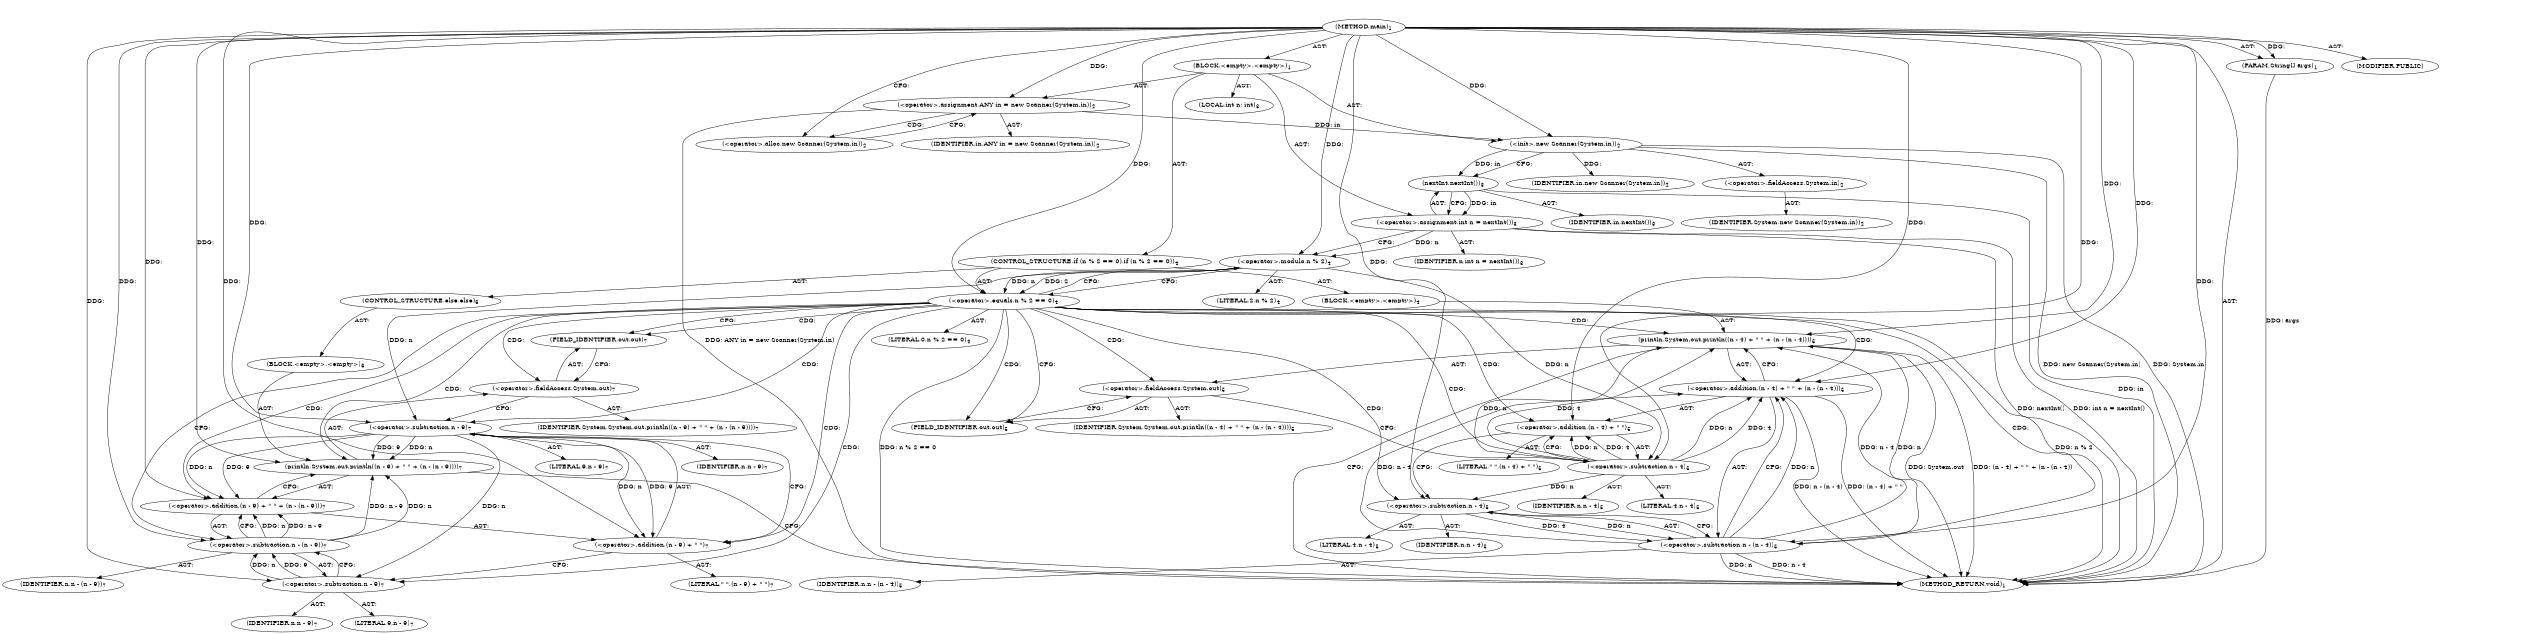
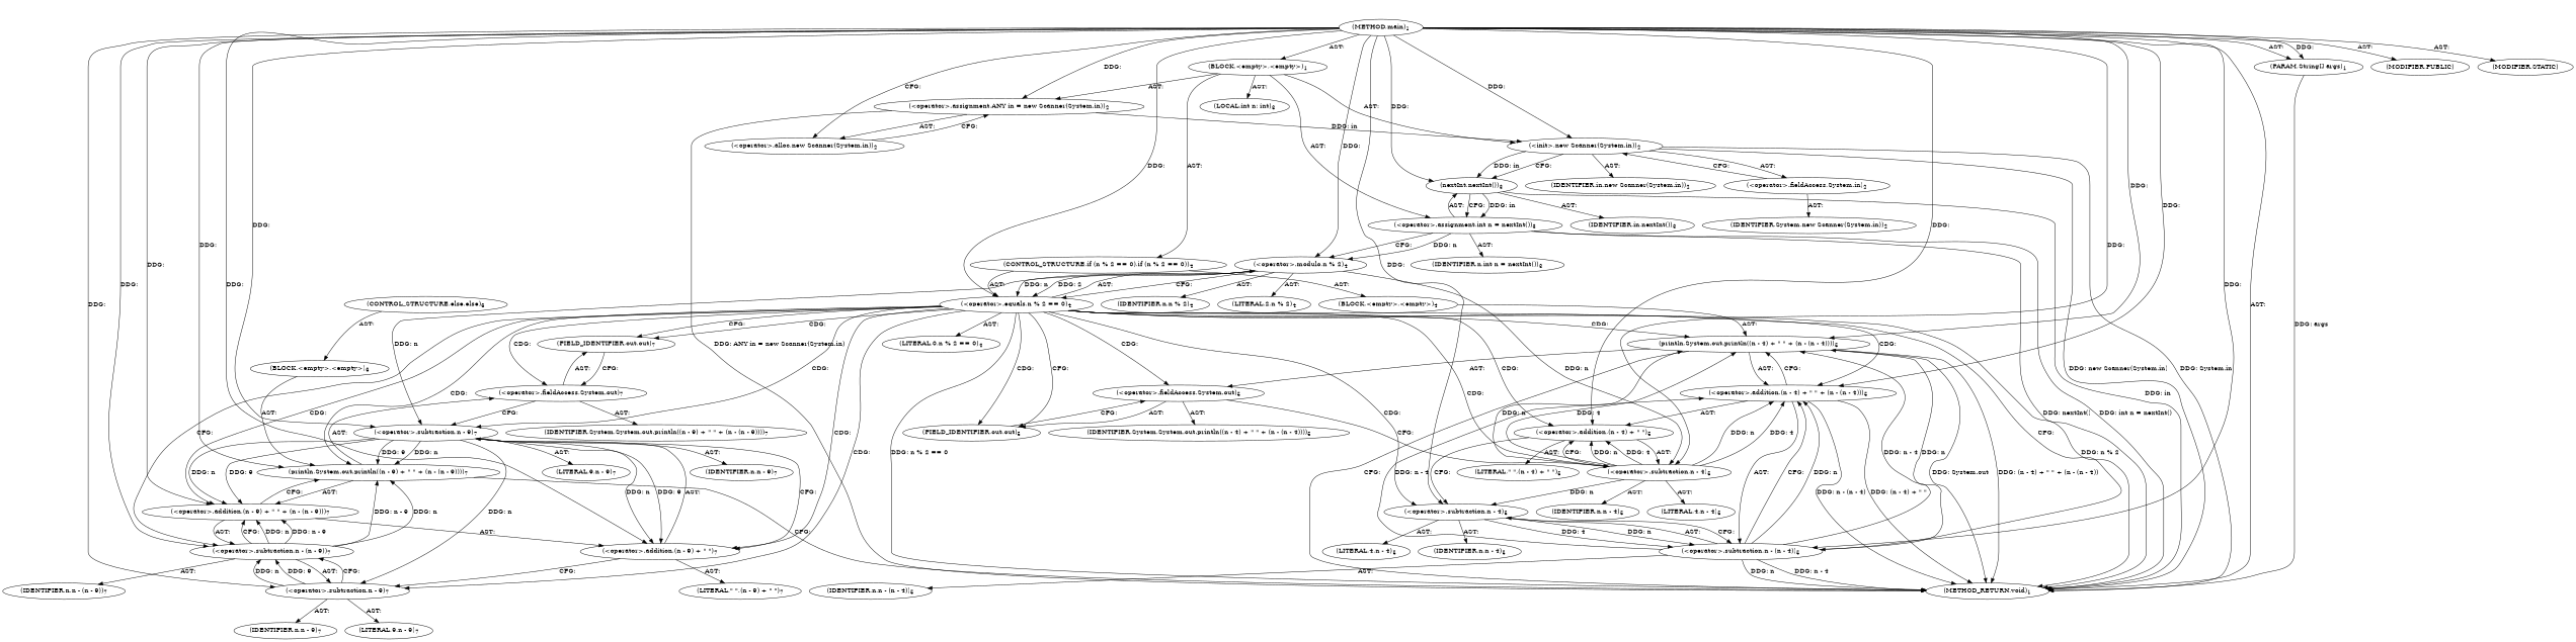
  digraph {
    n1 [label=<(METHOD,main)<SUB>1</SUB>>]
    n2 [label=<(PARAM,String[] args)<SUB>1</SUB>>]
    n3 [label=<(BLOCK,&lt;empty&gt;,&lt;empty&gt;)<SUB>1</SUB>>]
    n4 [label=<(&lt;operator&gt;.assignment,ANY in = new Scanner(System.in))<SUB>2</SUB>>]
    n5 [label=<(&lt;operator&gt;.alloc,new Scanner(System.in))<SUB>2</SUB>>]
    n6 [label=<(&lt;init&gt;,new Scanner(System.in))<SUB>2</SUB>>]
    n7 [label=<(nextInt,nextInt())<SUB>3</SUB>>]
    n8 [label=<(&lt;operator&gt;.equals,n % 2 == 0)<SUB>4</SUB>>]
    n9 [label=<(&lt;operator&gt;.modulo,n % 2)<SUB>4</SUB>>]
    n10 [label=<(println,System.out.println((n - 4) + &quot; &quot; + (n - (n - 4))))<SUB>5</SUB>>]
    n11 [label=<(&lt;operator&gt;.addition,(n - 4) + &quot; &quot; + (n - (n - 4)))<SUB>5</SUB>>]
    n12 [label=<(&lt;operator&gt;.addition,(n - 4) + &quot; &quot;)<SUB>5</SUB>>]
    n13 [label=<(&lt;operator&gt;.subtraction,n - 4)<SUB>5</SUB>>]
    n14 [label=<(&lt;operator&gt;.subtraction,n - (n - 4))<SUB>5</SUB>>]
    n15 [label=<(&lt;operator&gt;.subtraction,n - 4)<SUB>5</SUB>>]
    n16 [label=<(println,System.out.println((n - 9) + &quot; &quot; + (n - (n - 9))))<SUB>7</SUB>>]
    n17 [label=<(&lt;operator&gt;.addition,(n - 9) + &quot; &quot; + (n - (n - 9)))<SUB>7</SUB>>]
    n18 [label=<(&lt;operator&gt;.addition,(n - 9) + &quot; &quot;)<SUB>7</SUB>>]
    n19 [label=<(&lt;operator&gt;.subtraction,n - 9)<SUB>7</SUB>>]
    n20 [label=<(&lt;operator&gt;.subtraction,n - (n - 9))<SUB>7</SUB>>]
    n21 [label=<(&lt;operator&gt;.subtraction,n - 9)<SUB>7</SUB>>]
    n22 [label=<(MODIFIER,PUBLIC)>]
+   n23 [label=<(MODIFIER,STATIC)>]
    n24 [label=<(METHOD_RETURN,void)<SUB>1</SUB>>]
    n25 [label=<(LOCAL,int n: int)<SUB>3</SUB>>]
    n26 [label=<(&lt;operator&gt;.assignment,int n = nextInt())<SUB>3</SUB>>]
    n27 [label=<(CONTROL_STRUCTURE,if (n % 2 == 0),if (n % 2 == 0))<SUB>4</SUB>>]
-   n28 [label=<(IDENTIFIER,in,ANY in = new Scanner(System.in))<SUB>2</SUB>>]
    n29 [label=<(IDENTIFIER,in,new Scanner(System.in))<SUB>2</SUB>>]
    n30 [label=<(&lt;operator&gt;.fieldAccess,System.in)<SUB>2</SUB>>]
    n31 [label=<(IDENTIFIER,in,nextInt())<SUB>3</SUB>>]
    n32 [label=<(LITERAL,0,n % 2 == 0)<SUB>4</SUB>>]
    n33 [label=<(&lt;operator&gt;.fieldAccess,System.out)<SUB>5</SUB>>]
    n34 [label=<(FIELD_IDENTIFIER,out,out)<SUB>5</SUB>>]
    n35 [label=<(&lt;operator&gt;.fieldAccess,System.out)<SUB>7</SUB>>]
    n36 [label=<(FIELD_IDENTIFIER,out,out)<SUB>7</SUB>>]
+   n37 [label=<(IDENTIFIER,n,n % 2)<SUB>4</SUB>>]
    n38 [label=<(LITERAL,2,n % 2)<SUB>4</SUB>>]
    n39 [label=<(LITERAL,&quot; &quot;,(n - 4) + &quot; &quot;)<SUB>5</SUB>>]
    n40 [label=<(IDENTIFIER,n,n - 4)<SUB>5</SUB>>]
    n41 [label=<(LITERAL,4,n - 4)<SUB>5</SUB>>]
    n42 [label=<(IDENTIFIER,n,n - (n - 4))<SUB>5</SUB>>]
    n43 [label=<(IDENTIFIER,n,n - 4)<SUB>5</SUB>>]
    n44 [label=<(LITERAL,4,n - 4)<SUB>5</SUB>>]
    n45 [label=<(LITERAL,&quot; &quot;,(n - 9) + &quot; &quot;)<SUB>7</SUB>>]
    n46 [label=<(IDENTIFIER,n,n - 9)<SUB>7</SUB>>]
    n47 [label=<(LITERAL,9,n - 9)<SUB>7</SUB>>]
    n48 [label=<(IDENTIFIER,n,n - (n - 9))<SUB>7</SUB>>]
    n49 [label=<(IDENTIFIER,n,n - 9)<SUB>7</SUB>>]
    n50 [label=<(LITERAL,9,n - 9)<SUB>7</SUB>>]
    n51 [label=<(IDENTIFIER,n,int n = nextInt())<SUB>3</SUB>>]
    n52 [label=<(BLOCK,&lt;empty&gt;,&lt;empty&gt;)<SUB>4</SUB>>]
    n53 [label=<(CONTROL_STRUCTURE,else,else)<SUB>6</SUB>>]
    n54 [label=<(IDENTIFIER,System,new Scanner(System.in))<SUB>2</SUB>>]
    n55 [label=<(BLOCK,&lt;empty&gt;,&lt;empty&gt;)<SUB>6</SUB>>]
    n56 [label=<(IDENTIFIER,System,System.out.println((n - 4) + &quot; &quot; + (n - (n - 4))))<SUB>5</SUB>>]
    n57 [label=<(IDENTIFIER,System,System.out.println((n - 9) + &quot; &quot; + (n - (n - 9))))<SUB>7</SUB>>]
    n1 -> n2 [label="AST: "]
    n1 -> n2 [label="DDG: "]
    n1 -> n3 [label="AST: "]
    n1 -> n4 [label="DDG: "]
    n1 -> n5 [label="CFG: "]
    n1 -> n6 [label="DDG: "]
+   n1 -> n7 [label="DDG: "]
    n1 -> n8 [label="DDG: "]
    n1 -> n9 [label="DDG: "]
    n1 -> n10 [label="DDG: "]
    n1 -> n11 [label="DDG: "]
    n1 -> n12 [label="DDG: "]
    n1 -> n13 [label="DDG: "]
    n1 -> n14 [label="DDG: "]
    n1 -> n15 [label="DDG: "]
    n1 -> n16 [label="DDG: "]
    n1 -> n17 [label="DDG: "]
    n1 -> n18 [label="DDG: "]
    n1 -> n19 [label="DDG: "]
    n1 -> n20 [label="DDG: "]
    n1 -> n21 [label="DDG: "]
    n1 -> n22 [label="AST: "]
+   n1 -> n23 [label="AST: "]
    n1 -> n24 [label="AST: "]
    n2 -> n24 [label="DDG: args"]
    n3 -> n4 [label="AST: "]
    n3 -> n6 [label="AST: "]
    n3 -> n25 [label="AST: "]
    n3 -> n26 [label="AST: "]
    n3 -> n27 [label="AST: "]
-   n4 -> n5 [label="CDG: "]
+   n4 -> n5 [label="AST: "]
    n4 -> n6 [label="DDG: in"]
    n4 -> n24 [label="DDG: ANY in = new Scanner(System.in)"]
-   n4 -> n28 [label="AST: "]
    n5 -> n4 [label="CFG: "]
    n6 -> n7 [label="CFG: "]
    n6 -> n7 [label="DDG: in"]
    n6 -> n24 [label="DDG: System.in"]
    n6 -> n24 [label="DDG: new Scanner(System.in)"]
-   n6 -> n29 [label="DDG: "]
+   n6 -> n29 [label="AST: "]
    n6 -> n30 [label="AST: "]
    n7 -> n24 [label="DDG: in"]
    n7 -> n26 [label="CFG: "]
    n7 -> n26 [label="DDG: in"]
    n7 -> n31 [label="AST: "]
-   n8 -> n9 [label="CFG: "]
+   n8 -> n9 [label="AST: "]
    n8 -> n10 [label="CDG: "]
    n8 -> n11 [label="CDG: "]
    n8 -> n12 [label="CDG: "]
    n8 -> n13 [label="CDG: "]
-   n8 -> n14 [label="CDG: "]
+   n8 -> n14 [label="CFG: "]
    n8 -> n15 [label="CDG: "]
    n8 -> n16 [label="CDG: "]
    n8 -> n17 [label="CDG: "]
    n8 -> n18 [label="CDG: "]
    n8 -> n19 [label="CDG: "]
    n8 -> n20 [label="CFG: "]
    n8 -> n21 [label="CDG: "]
    n8 -> n24 [label="DDG: n % 2"]
    n8 -> n24 [label="DDG: n % 2 == 0"]
    n8 -> n32 [label="AST: "]
    n8 -> n33 [label="CDG: "]
    n8 -> n34 [label="CFG: "]
    n8 -> n34 [label="CDG: "]
    n8 -> n35 [label="CDG: "]
    n8 -> n36 [label="CFG: "]
    n8 -> n36 [label="CDG: "]
    n9 -> n8 [label="CFG: "]
    n9 -> n8 [label="DDG: n"]
    n9 -> n8 [label="DDG: 2"]
    n9 -> n13 [label="DDG: n"]
    n9 -> n19 [label="DDG: n"]
+   n9 -> n37 [label="AST: "]
    n9 -> n38 [label="AST: "]
    n10 -> n11 [label="AST: "]
    n10 -> n24 [label="CFG: "]
    n10 -> n24 [label="DDG: System.out"]
    n10 -> n24 [label="DDG: (n - 4) + &quot; &quot; + (n - (n - 4))"]
    n10 -> n33 [label="AST: "]
    n11 -> n10 [label="CFG: "]
    n11 -> n12 [label="AST: "]
    n11 -> n14 [label="AST: "]
    n11 -> n24 [label="DDG: (n - 4) + &quot; &quot;"]
    n11 -> n24 [label="DDG: n - (n - 4)"]
    n12 -> n13 [label="AST: "]
    n12 -> n15 [label="CFG: "]
    n12 -> n39 [label="AST: "]
    n13 -> n10 [label="DDG: n"]
    n13 -> n10 [label="DDG: 4"]
    n13 -> n11 [label="DDG: n"]
    n13 -> n11 [label="DDG: 4"]
    n13 -> n12 [label="CFG: "]
    n13 -> n12 [label="DDG: n"]
    n13 -> n12 [label="DDG: 4"]
    n13 -> n15 [label="DDG: n"]
    n13 -> n40 [label="AST: "]
    n13 -> n41 [label="AST: "]
    n14 -> n10 [label="DDG: n"]
    n14 -> n10 [label="DDG: n - 4"]
    n14 -> n11 [label="CFG: "]
    n14 -> n11 [label="DDG: n"]
    n14 -> n11 [label="DDG: n - 4"]
    n14 -> n15 [label="AST: "]
    n14 -> n24 [label="DDG: n"]
    n14 -> n24 [label="DDG: n - 4"]
    n14 -> n42 [label="AST: "]
    n15 -> n14 [label="CFG: "]
    n15 -> n14 [label="DDG: n"]
    n15 -> n14 [label="DDG: 4"]
    n15 -> n43 [label="AST: "]
    n15 -> n44 [label="AST: "]
    n16 -> n17 [label="AST: "]
    n16 -> n24 [label="CFG: "]
    n16 -> n35 [label="AST: "]
    n17 -> n16 [label="CFG: "]
    n17 -> n18 [label="AST: "]
    n17 -> n20 [label="AST: "]
    n18 -> n19 [label="AST: "]
    n18 -> n21 [label="CFG: "]
    n18 -> n45 [label="AST: "]
    n19 -> n16 [label="DDG: n"]
    n19 -> n16 [label="DDG: 9"]
    n19 -> n17 [label="DDG: n"]
    n19 -> n17 [label="DDG: 9"]
    n19 -> n18 [label="CFG: "]
    n19 -> n18 [label="DDG: n"]
    n19 -> n18 [label="DDG: 9"]
    n19 -> n21 [label="DDG: n"]
    n19 -> n46 [label="AST: "]
    n19 -> n47 [label="AST: "]
    n20 -> n16 [label="DDG: n"]
    n20 -> n16 [label="DDG: n - 9"]
    n20 -> n17 [label="CFG: "]
    n20 -> n17 [label="DDG: n"]
    n20 -> n17 [label="DDG: n - 9"]
    n20 -> n21 [label="AST: "]
    n20 -> n48 [label="AST: "]
    n21 -> n20 [label="CFG: "]
    n21 -> n20 [label="DDG: n"]
    n21 -> n20 [label="DDG: 9"]
    n21 -> n49 [label="AST: "]
    n21 -> n50 [label="AST: "]
    n26 -> n7 [label="AST: "]
    n26 -> n9 [label="CFG: "]
    n26 -> n9 [label="DDG: n"]
    n26 -> n24 [label="DDG: nextInt()"]
    n26 -> n24 [label="DDG: int n = nextInt()"]
    n26 -> n51 [label="AST: "]
    n27 -> n8 [label="AST: "]
    n27 -> n52 [label="AST: "]
-   n27 -> n53 [label="AST: "]
+   n30 -> n6 [label="CFG: "]
    n30 -> n54 [label="AST: "]
    n33 -> n13 [label="CFG: "]
    n33 -> n34 [label="AST: "]
    n33 -> n56 [label="AST: "]
    n34 -> n33 [label="CFG: "]
    n35 -> n19 [label="CFG: "]
    n35 -> n36 [label="AST: "]
    n35 -> n57 [label="AST: "]
    n36 -> n35 [label="CFG: "]
    n52 -> n10 [label="AST: "]
    n53 -> n55 [label="AST: "]
    n55 -> n16 [label="AST: "]
  }
